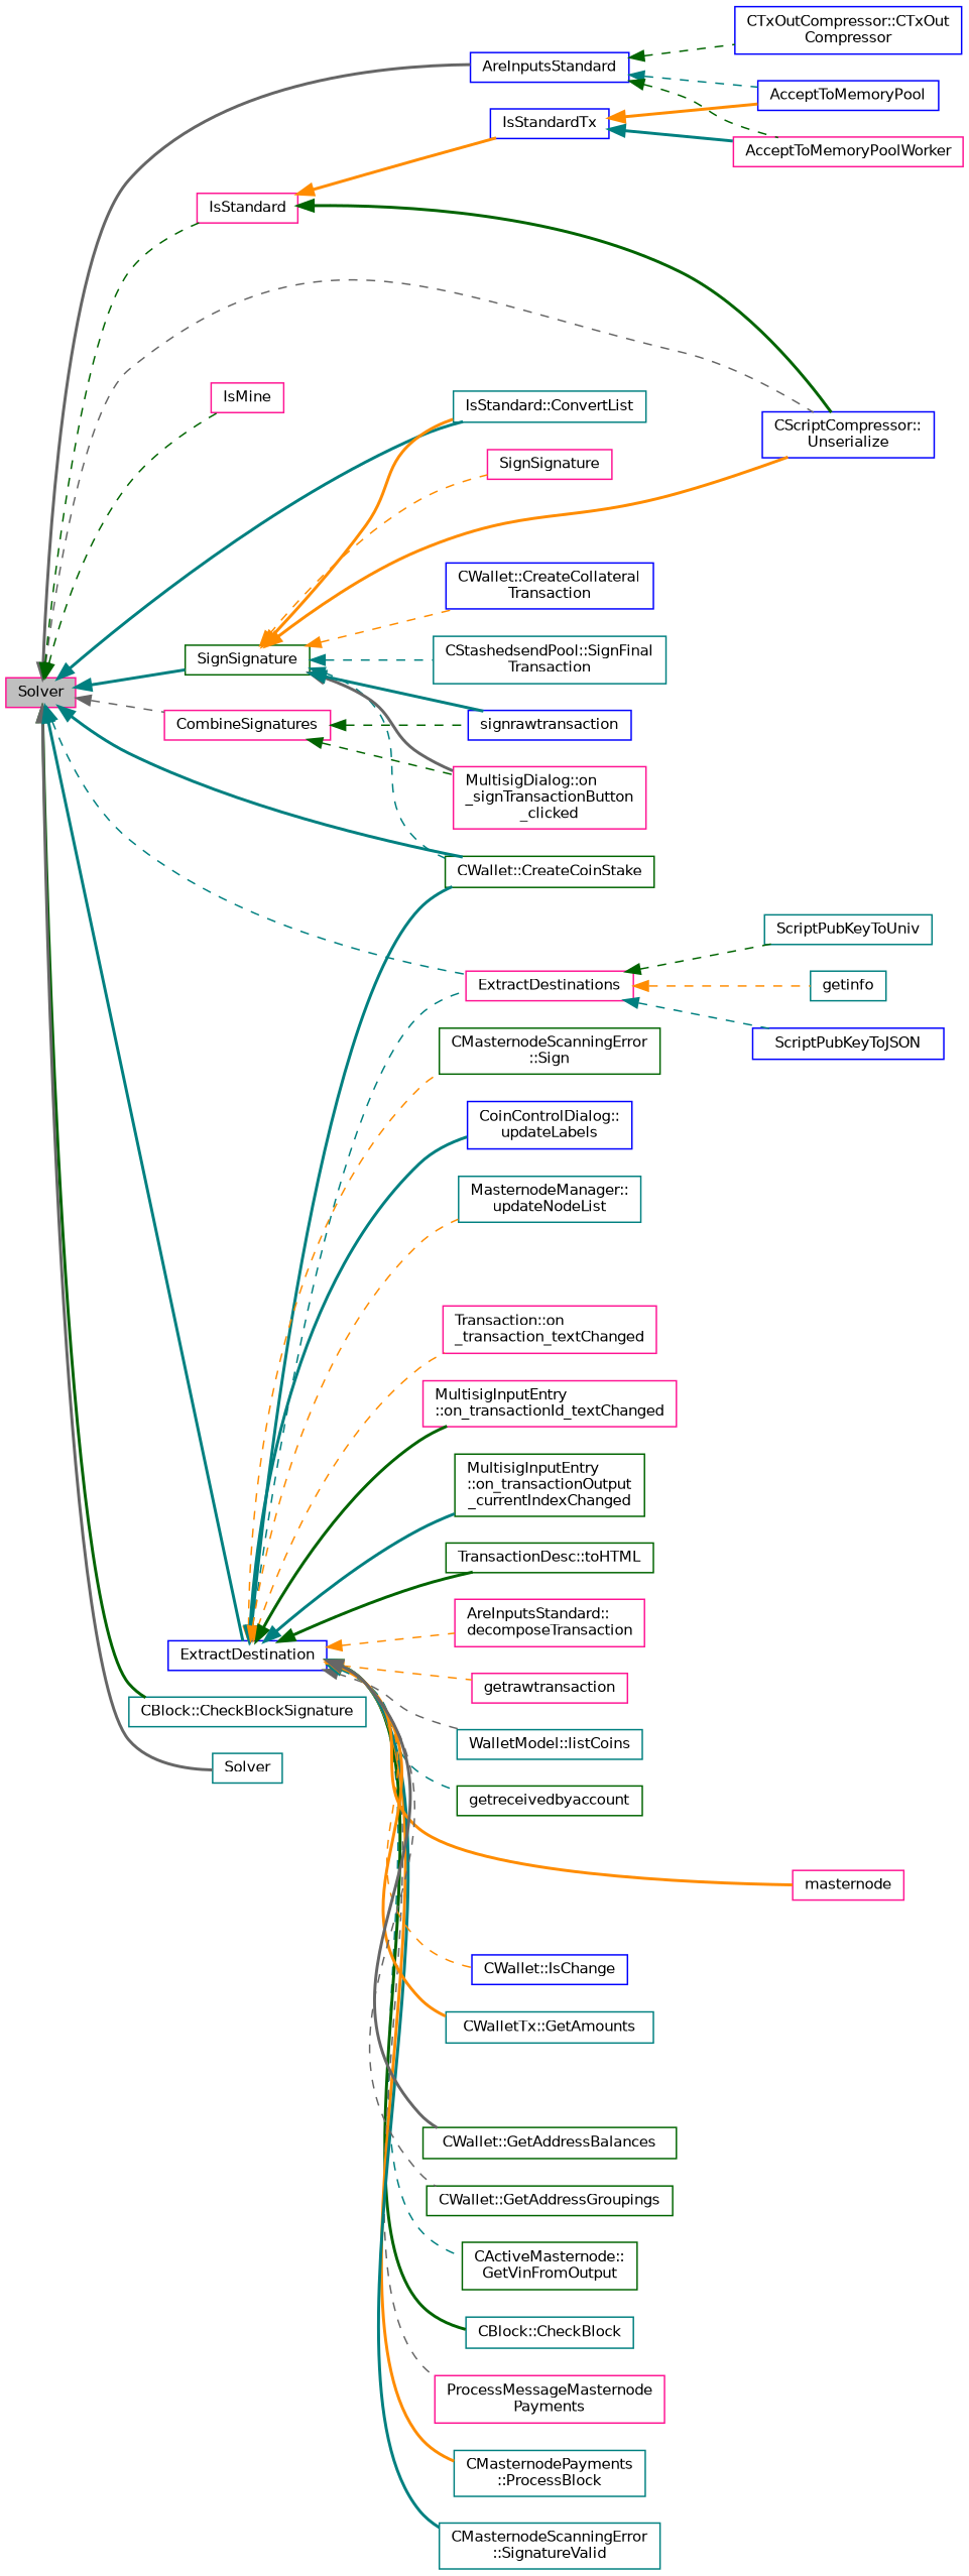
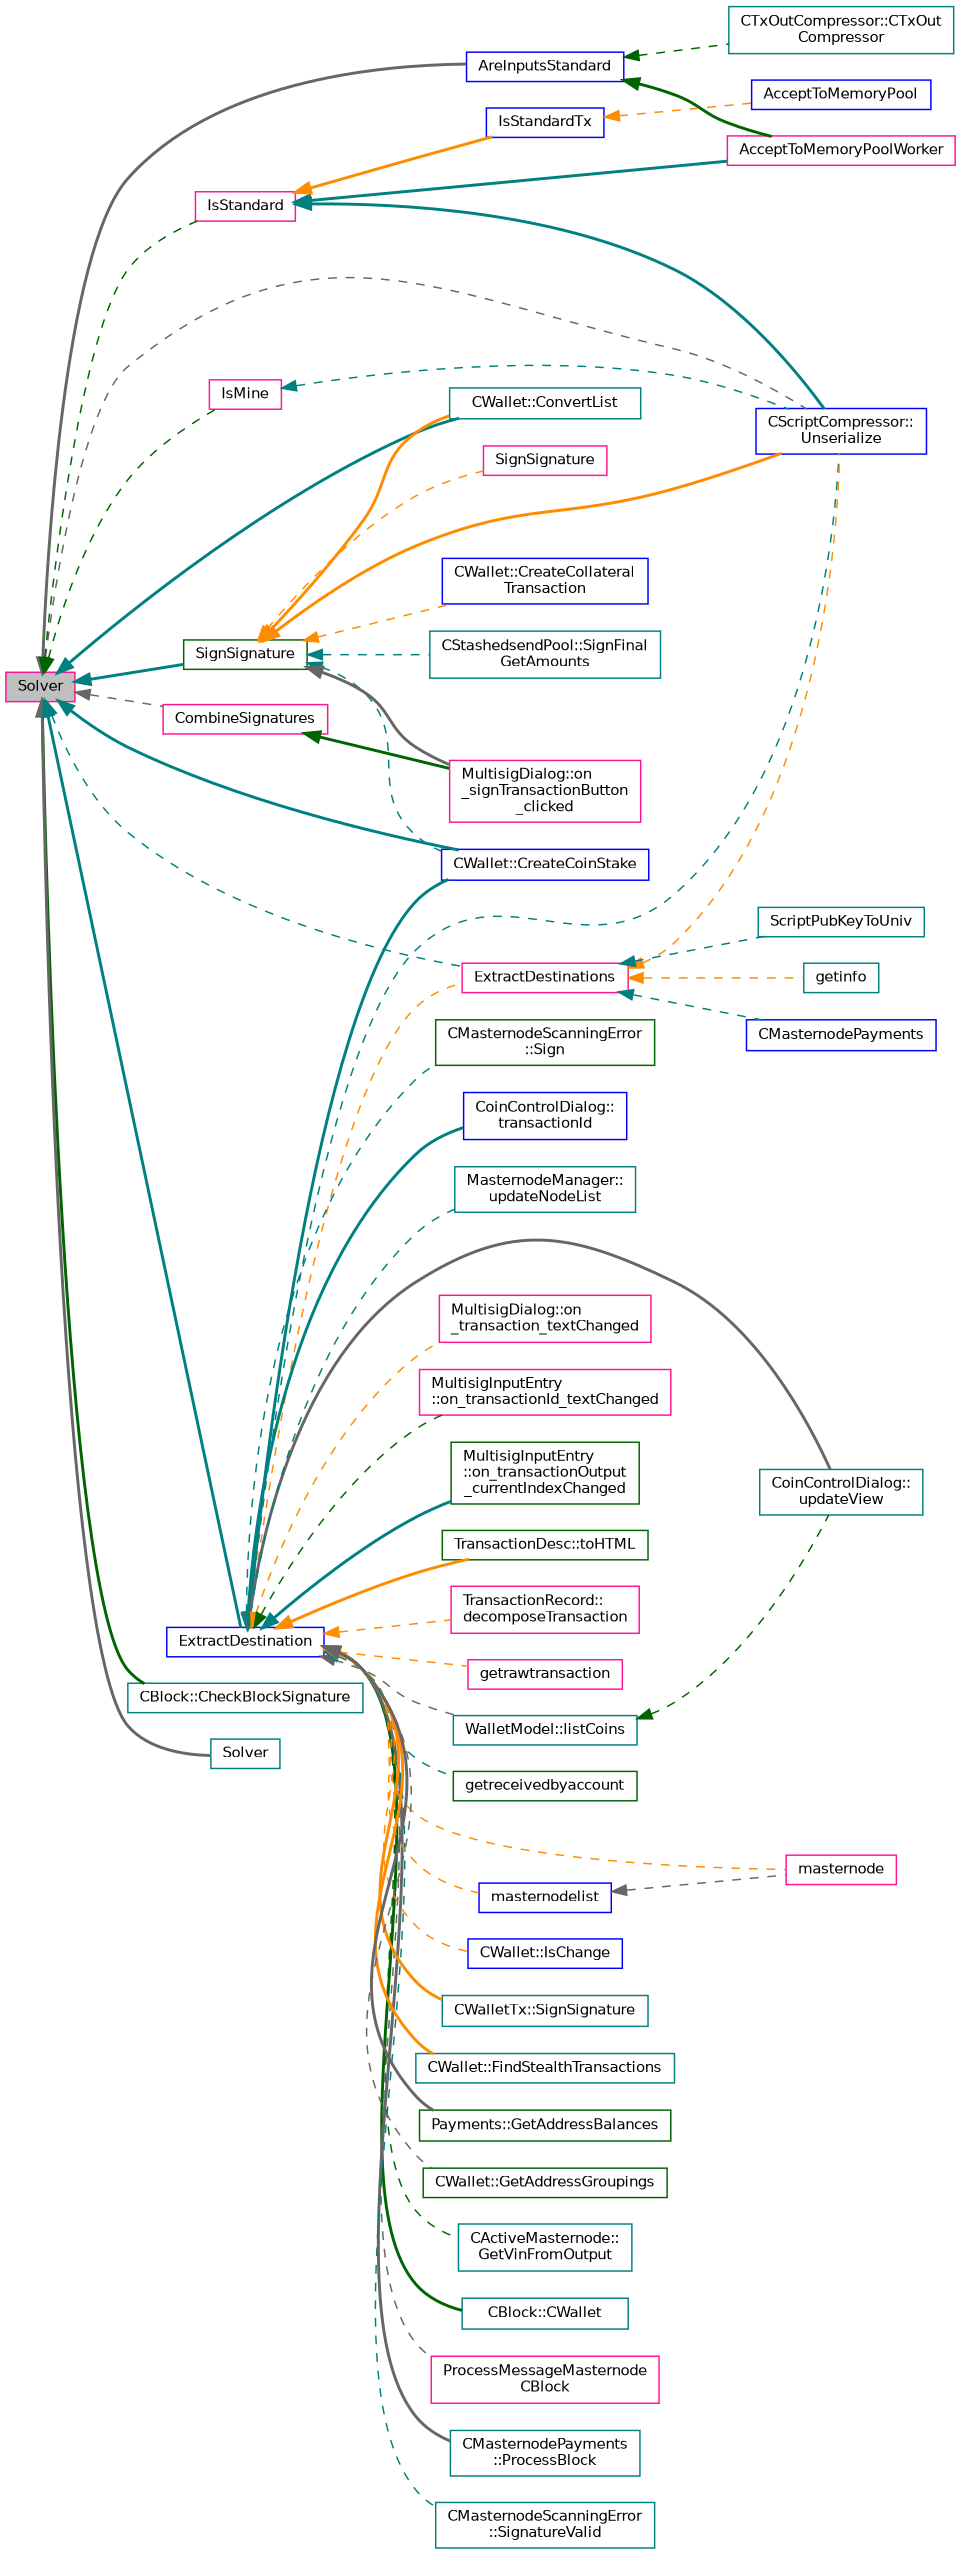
  digraph {
    rankdir=LR
    node [color=teal fillcolor=white fontname=Helvetica fontsize=10 shape=record style=filled]
    edge [color=teal dir=back fontname=Helvetica fontsize=10 labelfontname=Helvetica labelfontsize=10 style=dashed]
    n1 [color=deeppink fillcolor=grey75 fontcolor=black height=0.2 label=Solver width=0.4]
    n2 [color=blue height=0.2 label=AreInputsStandard width=0.4]
    n3 [height=0.2 label="CBlock::CheckBlockSignature" width=0.4]
    n4 [color=darkgreen height=0.2 label=SignSignature width=0.4]
    n5 [color=blue height=0.2 label="CScriptCompressor::\lUnserialize" width=0.4]
-   n6 [height=0.2 label="IsStandard::ConvertList" width=0.4]
-   n7 [color=darkgreen height=0.2 label="CWallet::CreateCoinStake" width=0.4]
+   n6 [height=0.2 label="CWallet::ConvertList" width=0.4]
+   n7 [color=blue height=0.2 label="CWallet::CreateCoinStake" width=0.4]
    n8 [height=0.2 label=Solver width=0.4]
    n9 [color=deeppink height=0.2 label=IsStandard width=0.4]
    n10 [color=deeppink height=0.2 label=IsMine width=0.4]
    n11 [color=blue height=0.2 label=ExtractDestination width=0.4]
    n12 [color=deeppink height=0.2 label=ExtractDestinations width=0.4]
    n13 [color=deeppink height=0.2 label=CombineSignatures width=0.4]
    n14 [color=blue height=0.2 label=AcceptToMemoryPool width=0.4]
-   n15 [color=blue height=0.2 label="CTxOutCompressor::CTxOut\lCompressor" width=0.4]
+   n15 [height=0.2 label="CTxOutCompressor::CTxOut\lCompressor" width=0.4]
    n16 [color=deeppink height=0.2 label=AcceptToMemoryPoolWorker width=0.4]
    n17 [color=deeppink height=0.2 label="MultisigDialog::on\l_signTransactionButton\l_clicked" width=0.4]
-   n18 [color=blue height=0.2 label=signrawtransaction width=0.4]
    n19 [color=deeppink height=0.2 label=SignSignature width=0.4]
-   n20 [height=0.2 label="CStashedsendPool::SignFinal\lTransaction" width=0.4]
+   n20 [height=0.2 label="CStashedsendPool::SignFinal\lGetAmounts" width=0.4]
    n21 [color=blue height=0.2 label="CWallet::CreateCollateral\lTransaction" width=0.4]
    n22 [color=blue height=0.2 label=IsStandardTx width=0.4]
-   n23 [color=darkgreen height=0.2 label="CActiveMasternode::\lGetVinFromOutput" width=0.4]
-   n24 [height=0.2 label="CBlock::CheckBlock" width=0.4]
-   n25 [color=deeppink height=0.2 label="ProcessMessageMasternode\lPayments" width=0.4]
+   n23 [height=0.2 label="CActiveMasternode::\lGetVinFromOutput" width=0.4]
+   n24 [height=0.2 label="CBlock::CWallet" width=0.4]
+   n25 [color=deeppink height=0.2 label="ProcessMessageMasternode\lCBlock" width=0.4]
    n26 [height=0.2 label="CMasternodePayments\l::ProcessBlock" width=0.4]
    n27 [height=0.2 label="CMasternodeScanningError\l::SignatureValid" width=0.4]
    n28 [color=darkgreen height=0.2 label="CMasternodeScanningError\l::Sign" width=0.4]
-   n29 [color=blue height=0.2 label="CoinControlDialog::\lupdateLabels" width=0.4]
+   n29 [color=blue height=0.2 label="CoinControlDialog::\ltransactionId" width=0.4]
+   n30 [height=0.2 label="CoinControlDialog::\lupdateView" width=0.4]
    n31 [height=0.2 label="MasternodeManager::\lupdateNodeList" width=0.4]
-   n32 [color=deeppink height=0.2 label="Transaction::on\l_transaction_textChanged" width=0.4]
+   n32 [color=deeppink height=0.2 label="MultisigDialog::on\l_transaction_textChanged" width=0.4]
    n33 [color=deeppink height=0.2 label="MultisigInputEntry\l::on_transactionId_textChanged" width=0.4]
    n34 [color=darkgreen height=0.2 label="MultisigInputEntry\l::on_transactionOutput\l_currentIndexChanged" width=0.4]
    n35 [color=darkgreen height=0.2 label="TransactionDesc::toHTML" width=0.4]
-   n36 [color=deeppink height=0.2 label="AreInputsStandard::\ldecomposeTransaction" width=0.4]
+   n36 [color=deeppink height=0.2 label="TransactionRecord::\ldecomposeTransaction" width=0.4]
    n37 [height=0.2 label="WalletModel::listCoins" width=0.4]
    n38 [color=deeppink height=0.2 label=getrawtransaction width=0.4]
    n39 [color=deeppink height=0.2 label=masternode width=0.4]
+   n40 [color=blue height=0.2 label=masternodelist width=0.4]
    n41 [color=darkgreen height=0.2 label=getreceivedbyaccount width=0.4]
    n42 [color=blue height=0.2 label="CWallet::IsChange" width=0.4]
-   n43 [height=0.2 label="CWalletTx::GetAmounts" width=0.4]
-   n45 [color=darkgreen height=0.2 label="CWallet::GetAddressBalances" width=0.4]
+   n43 [height=0.2 label="CWalletTx::SignSignature" width=0.4]
+   n44 [height=0.2 label="CWallet::FindStealthTransactions" width=0.4]
+   n45 [color=darkgreen height=0.2 label="Payments::GetAddressBalances" width=0.4]
    n46 [color=darkgreen height=0.2 label="CWallet::GetAddressGroupings" width=0.4]
    n47 [height=0.2 label=ScriptPubKeyToUniv width=0.4]
    n48 [height=0.2 label=getinfo width=0.4]
-   n49 [color=blue height=0.2 label=ScriptPubKeyToJSON width=0.4]
+   n49 [color=blue height=0.2 label=CMasternodePayments width=0.4]
    n1 -> n2 [color=gray40 style=bold]
    n1 -> n3 [color=darkgreen style=bold]
    n1 -> n4 [style=bold]
    n1 -> n5 [color=gray40]
    n1 -> n6 [style=bold]
    n1 -> n7 [style=bold]
    n1 -> n8 [color=gray40 style=bold]
    n1 -> n9 [color=darkgreen]
    n1 -> n10 [color=darkgreen]
    n1 -> n11 [style=bold]
    n1 -> n12
    n1 -> n13 [color=gray40]
-   n2 -> n14
    n2 -> n15 [color=darkgreen]
-   n2 -> n16 [color=darkgreen]
+   n2 -> n16 [color=darkgreen style=bold]
    n4 -> n5 [color=darkorange style=bold]
    n4 -> n6 [color=darkorange style=bold]
    n4 -> n7
    n4 -> n17 [color=gray40 style=bold]
-   n4 -> n18 [style=bold]
    n4 -> n19 [color=darkorange]
    n4 -> n20
    n4 -> n21 [color=darkorange]
-   n9 -> n5 [color=darkgreen style=bold]
+   n9 -> n5 [style=bold]
    n9 -> n22 [color=darkorange style=bold]
+   n10 -> n5
+   n11 -> n5
    n11 -> n7 [style=bold]
-   n11 -> n12
-   n11 -> n23
+   n11 -> n12 [color=darkorange]
+   n11 -> n23 [color=darkgreen]
    n11 -> n24 [color=darkgreen style=bold]
    n11 -> n25 [color=gray40]
-   n11 -> n26 [color=darkorange style=bold]
-   n11 -> n27 [style=bold]
-   n11 -> n28 [color=darkorange]
+   n11 -> n26 [color=gray40 style=bold]
+   n11 -> n27
+   n11 -> n28
    n11 -> n29 [style=bold]
-   n11 -> n31 [color=darkorange]
+   n11 -> n30 [color=gray40 style=bold]
+   n11 -> n31
    n11 -> n32 [color=darkorange]
-   n11 -> n33 [color=darkgreen style=bold]
+   n11 -> n33 [color=darkgreen]
    n11 -> n34 [style=bold]
-   n11 -> n35 [color=darkgreen style=bold]
+   n11 -> n35 [color=darkorange style=bold]
    n11 -> n36 [color=darkorange]
    n11 -> n37 [color=gray40]
    n11 -> n38 [color=darkorange]
-   n11 -> n39 [color=darkorange style=bold]
+   n11 -> n39 [color=darkorange]
+   n11 -> n40 [color=darkorange]
    n11 -> n41
    n11 -> n42 [color=darkorange]
    n11 -> n43 [color=darkorange style=bold]
+   n11 -> n44 [color=darkorange style=bold]
    n11 -> n45 [color=gray40 style=bold]
    n11 -> n46 [color=gray40]
-   n12 -> n47 [color=darkgreen]
+   n12 -> n5 [color=darkorange]
+   n12 -> n47
    n12 -> n48 [color=darkorange]
    n12 -> n49
-   n13 -> n17 [color=darkgreen]
-   n13 -> n18 [color=darkgreen]
-   n22 -> n14 [color=darkorange style=bold]
-   n22 -> n16 [style=bold]
+   n13 -> n17 [color=darkgreen style=bold]
+   n22 -> n14 [color=darkorange]
+   n9 -> n16 [style=bold]
+   n37 -> n30 [color=darkgreen]
+   n40 -> n39 [color=gray40]
  }
